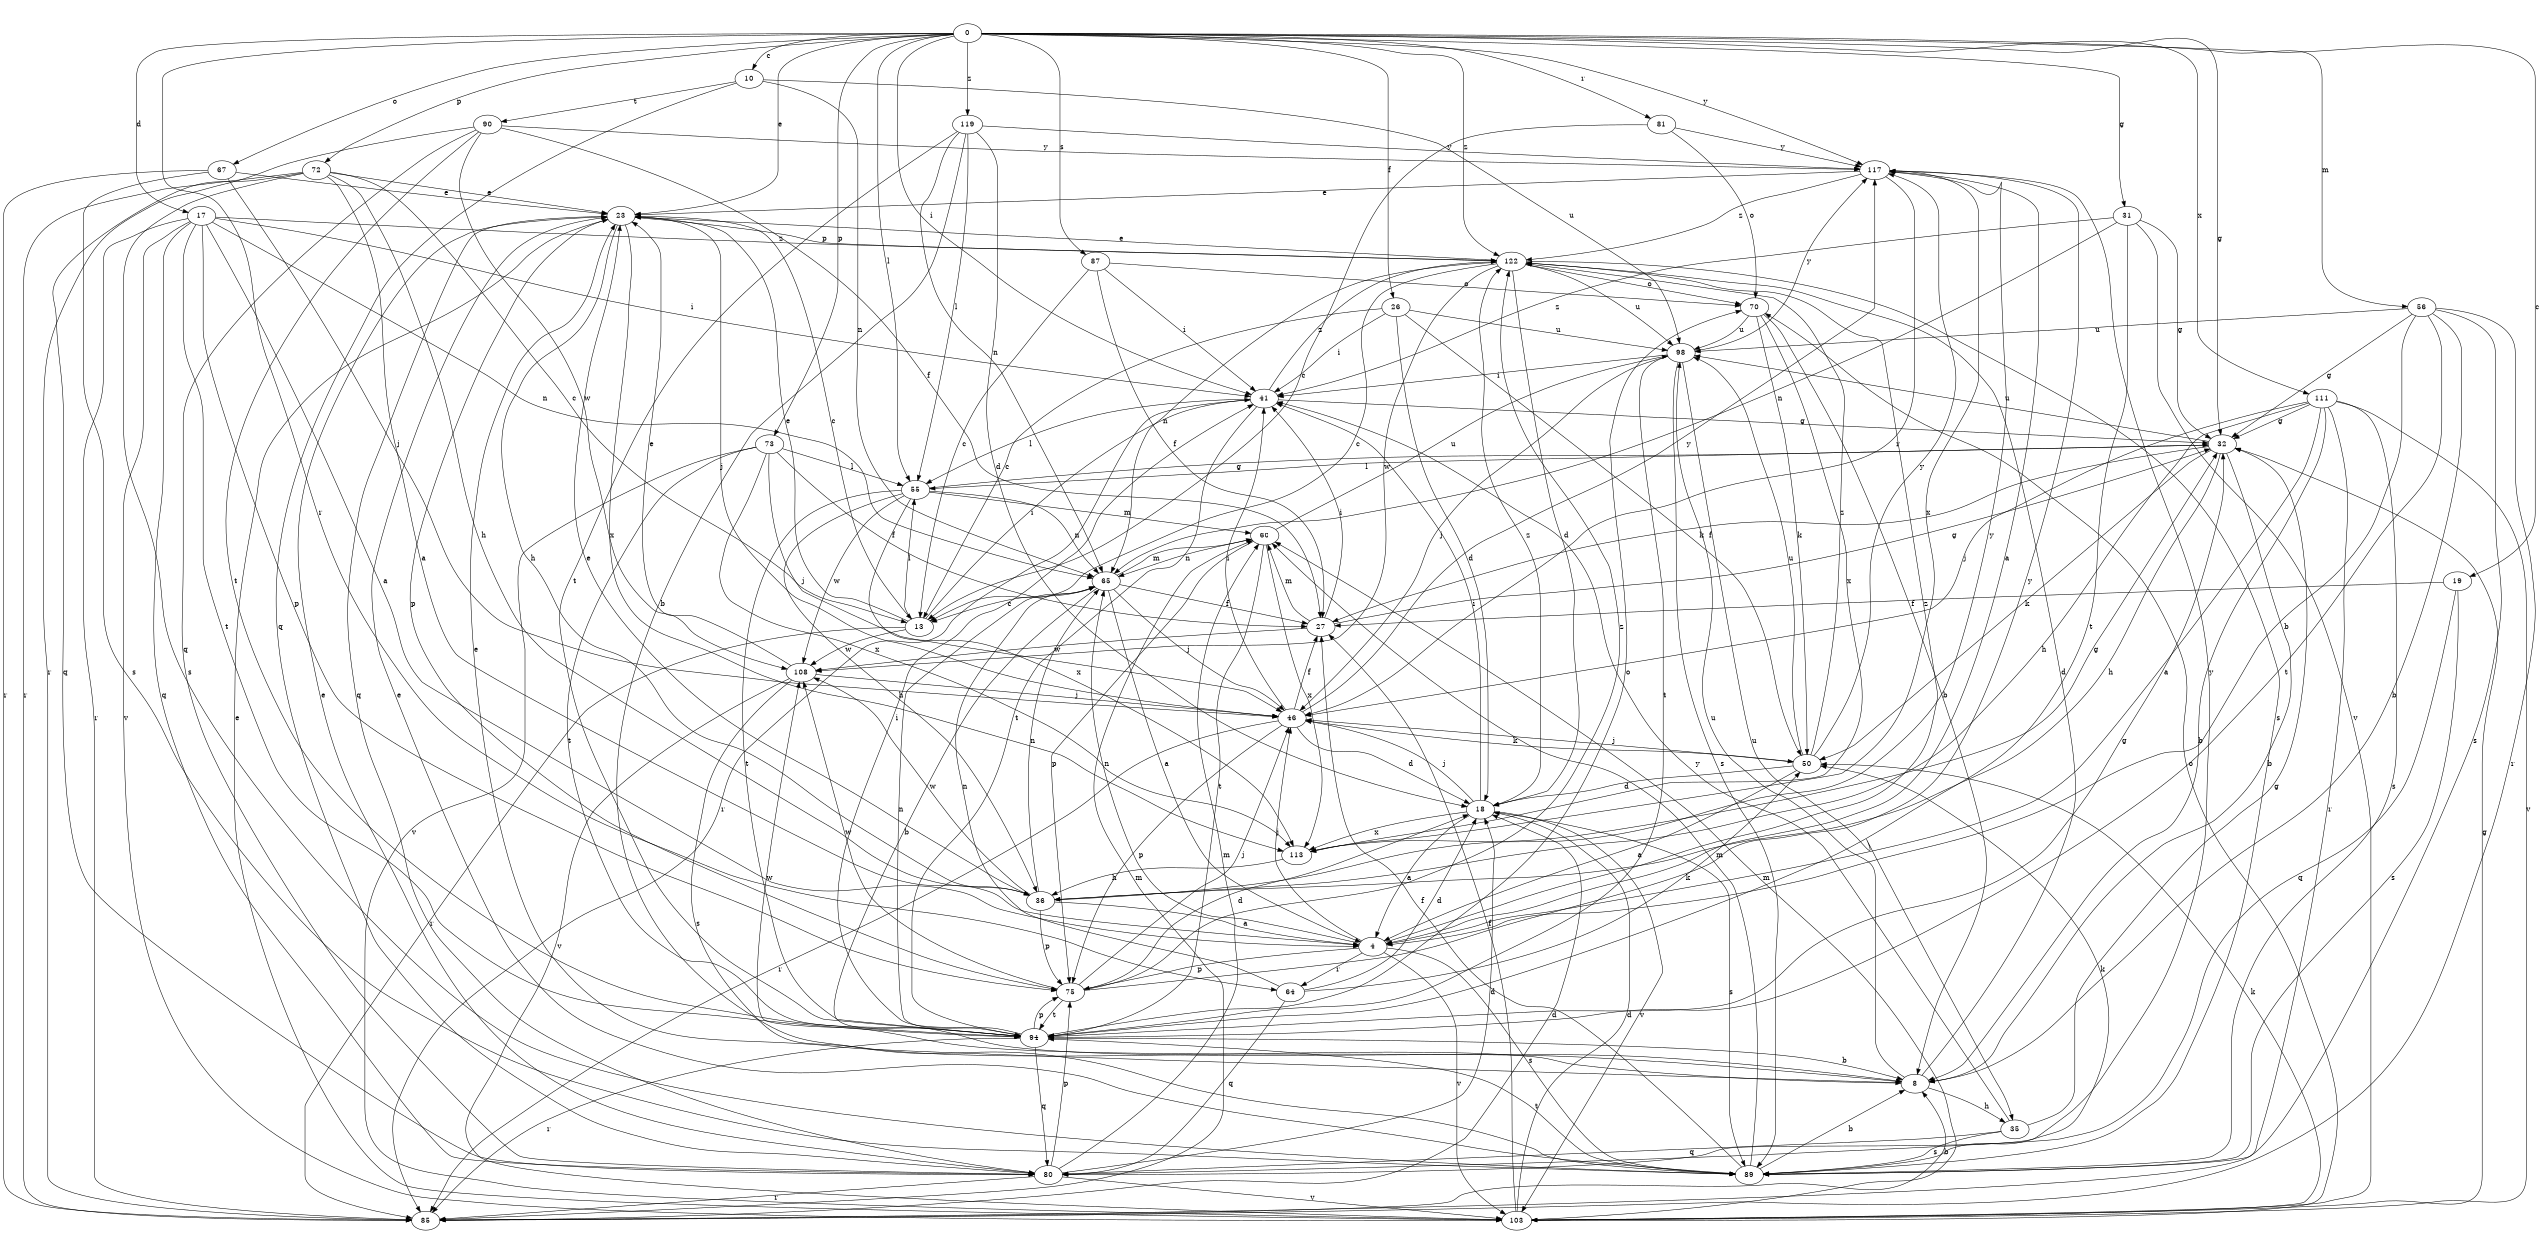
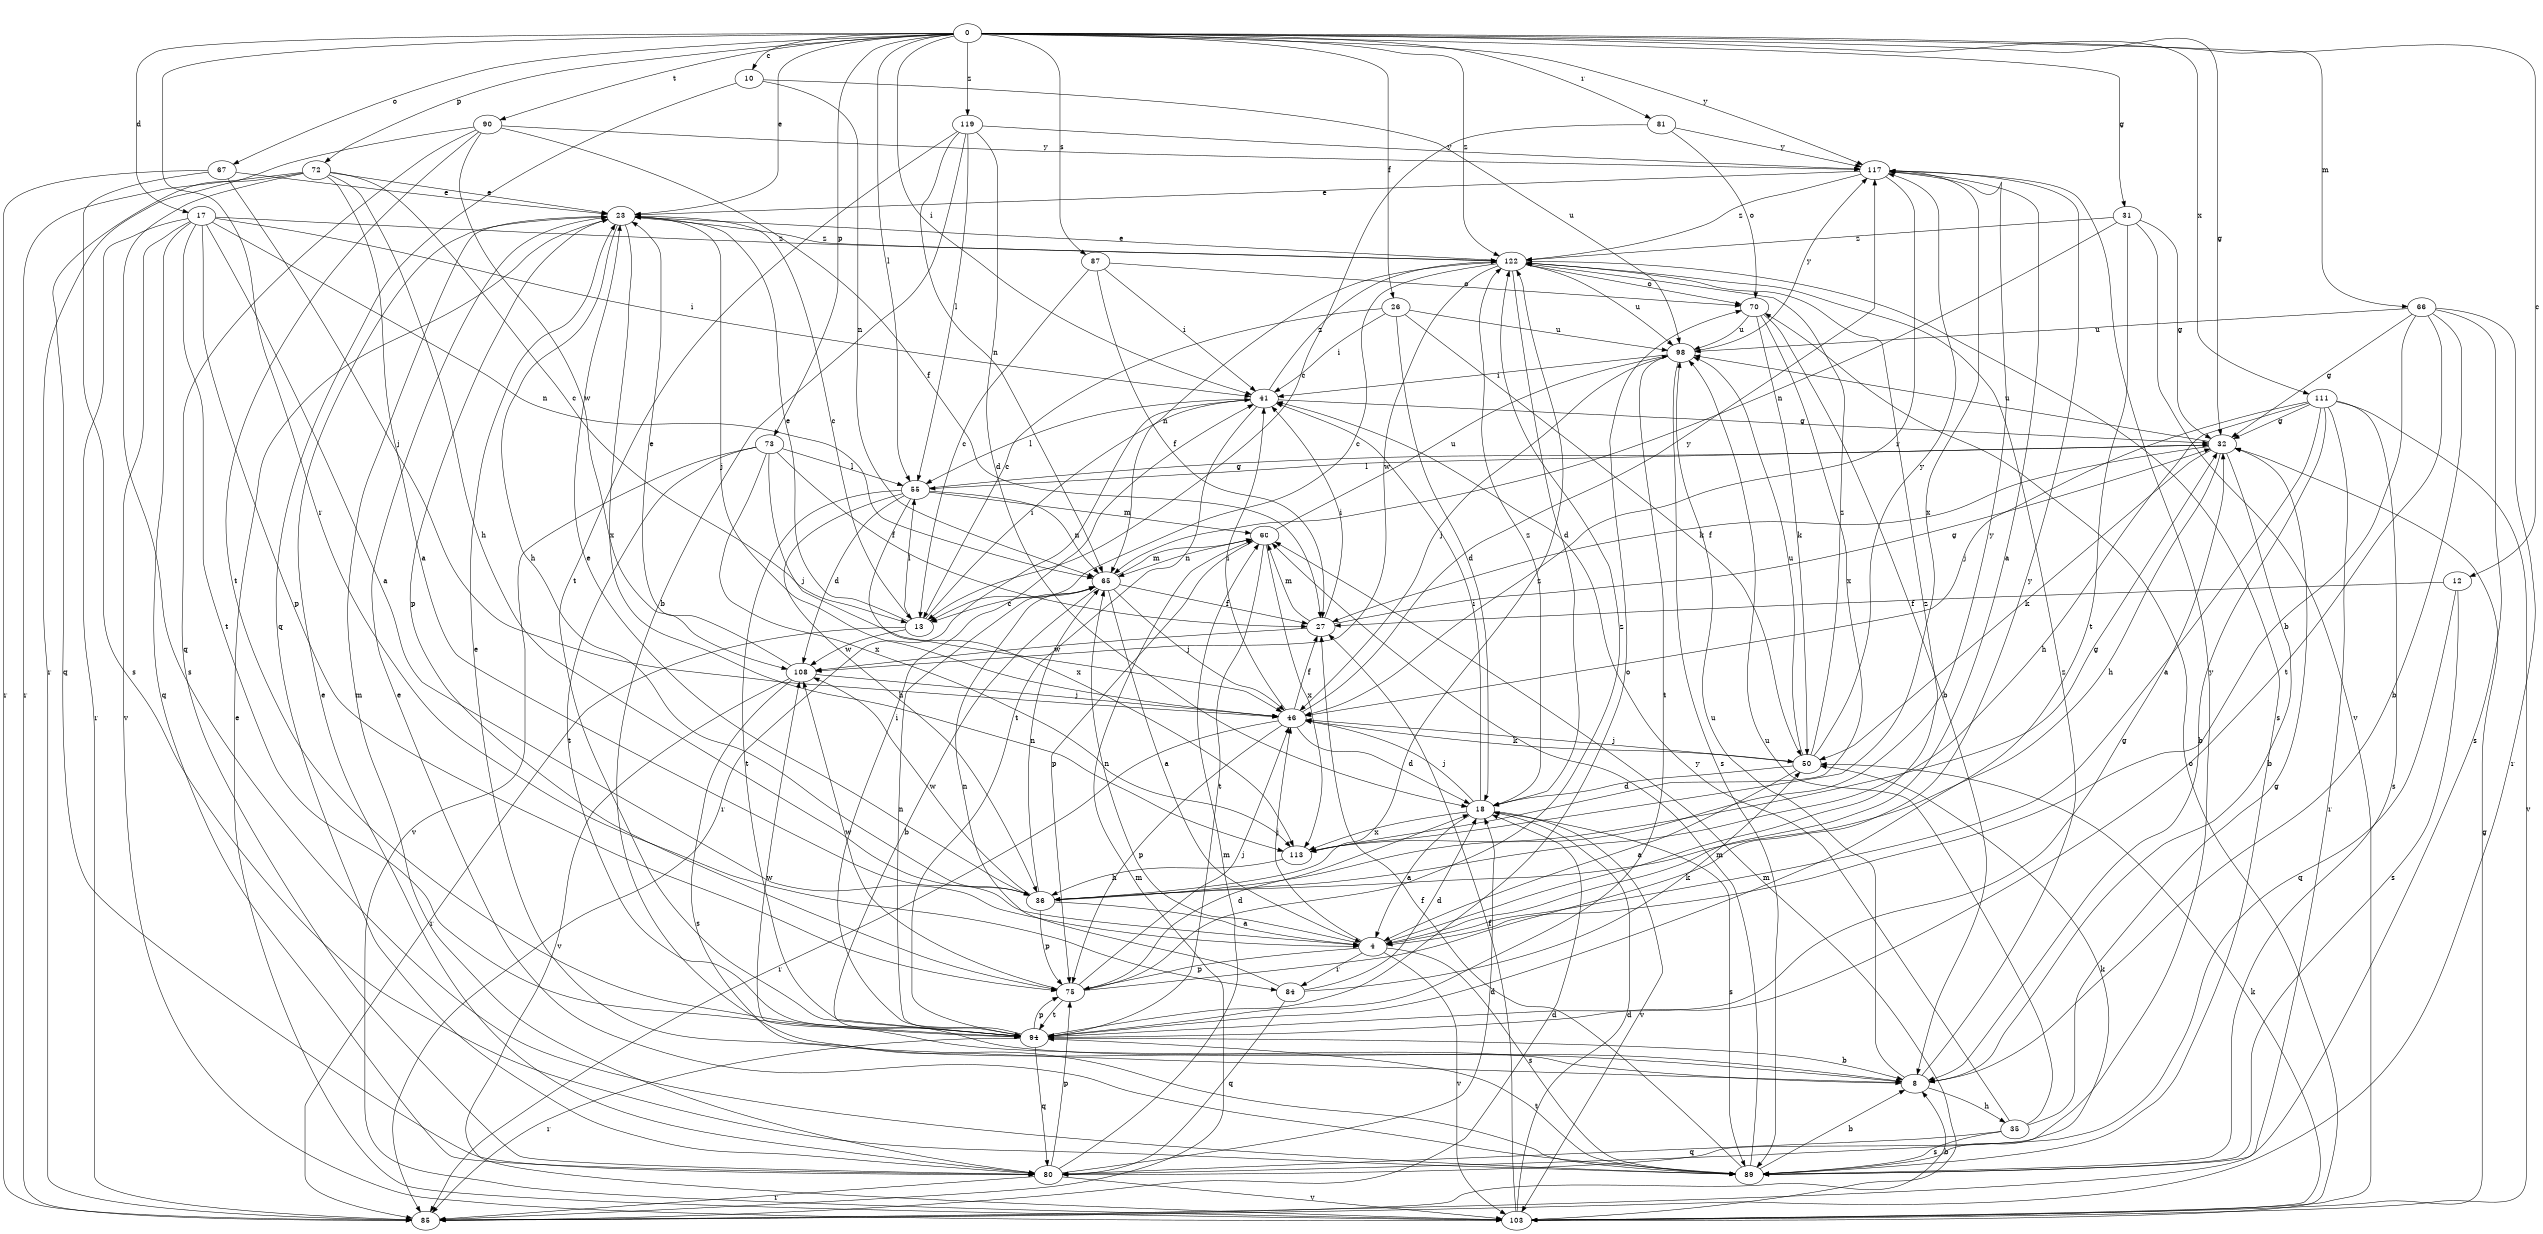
  strict digraph {
    0
    10
-   12 [label=19]
+   12
    17
    23
    26
    31
    32
    41
    55
-   56
+   56 [label=66]
    67
    72
    73
    81
-   84 [label=64]
+   84
    87
    90
    111
    117
    119
    122
    65
    98
    80
    89
    27
    4
    75
    103
    85
    94
    46
    13
    113
    36
    18
    50
    8
    108
    60
    70
    35
    0 -> 10 [label=c]
    0 -> 12 [label=c]
    0 -> 17 [label=d]
    0 -> 23 [label=e]
    0 -> 26 [label=f]
    0 -> 31 [label=g]
    0 -> 32 [label=g]
    0 -> 41 [label=i]
    0 -> 55 [label=l]
    0 -> 56 [label=m]
    0 -> 67 [label=o]
    0 -> 72 [label=p]
    0 -> 73 [label=p]
    0 -> 81 [label=r]
    0 -> 84 [label=r]
    0 -> 87 [label=s]
-   10 -> 90 [label=t]
+   0 -> 90 [label=t]
    0 -> 111 [label=x]
    0 -> 117 [label=y]
    0 -> 119 [label=z]
    0 -> 122 [label=z]
    10 -> 65 [label=n]
    10 -> 98 [label=u]
    10 -> 80 [label=q]
    12 -> 80 [label=q]
    12 -> 89 [label=s]
    12 -> 27 [label=f]
    17 -> 41 [label=i]
    17 -> 122 [label=z]
    17 -> 65 [label=n]
    17 -> 80 [label=q]
    17 -> 4 [label=a]
    17 -> 75 [label=p]
    17 -> 103 [label=v]
    17 -> 85 [label=r]
    17 -> 94 [label=t]
-   23 -> 122 [label=p]
-   23 -> 80 [label=q]
+   23 -> 122 [label=z]
+   23 -> 80 [label=m]
    23 -> 75 [label=p]
    23 -> 46 [label=j]
    23 -> 13 [label=c]
    23 -> 113 [label=x]
    23 -> 36 [label=h]
    26 -> 41 [label=i]
    26 -> 98 [label=u]
    26 -> 13 [label=c]
    26 -> 18 [label=d]
    26 -> 50 [label=k]
    31 -> 32 [label=g]
-   31 -> 41 [label=z]
+   31 -> 122 [label=z]
    31 -> 65 [label=n]
    31 -> 103 [label=v]
    31 -> 94 [label=t]
    32 -> 55 [label=l]
    32 -> 98 [label=u]
    32 -> 27 [label=f]
    32 -> 36 [label=h]
    32 -> 50 [label=k]
    32 -> 8 [label=b]
    41 -> 32 [label=g]
    41 -> 55 [label=l]
    41 -> 122 [label=z]
    41 -> 85 [label=r]
    41 -> 94 [label=t]
    55 -> 32 [label=g]
    55 -> 65 [label=n]
    55 -> 94 [label=t]
    55 -> 113 [label=x]
    55 -> 36 [label=h]
-   55 -> 108 [label=w]
+   55 -> 108 [label=d]
    55 -> 60 [label=m]
    56 -> 32 [label=g]
    56 -> 98 [label=u]
    56 -> 89 [label=s]
    56 -> 4 [label=b]
    56 -> 85 [label=r]
    56 -> 94 [label=t]
    56 -> 8 [label=b]
    67 -> 23 [label=e]
    67 -> 89 [label=s]
    67 -> 85 [label=r]
    67 -> 46 [label=j]
    72 -> 23 [label=e]
    72 -> 80 [label=q]
    72 -> 89 [label=s]
    72 -> 4 [label=a]
    72 -> 85 [label=r]
    72 -> 13 [label=c]
    72 -> 36 [label=h]
    73 -> 55 [label=l]
    73 -> 27 [label=f]
    73 -> 103 [label=v]
    73 -> 94 [label=t]
    73 -> 46 [label=j]
    73 -> 113 [label=x]
    81 -> 117 [label=y]
    81 -> 13 [label=c]
    81 -> 70 [label=o]
    84 -> 65 [label=n]
    84 -> 80 [label=q]
    84 -> 18 [label=d]
    84 -> 50 [label=k]
    87 -> 41 [label=i]
    87 -> 27 [label=f]
    87 -> 13 [label=c]
    87 -> 70 [label=o]
    90 -> 117 [label=y]
    90 -> 80 [label=q]
    90 -> 27 [label=f]
    90 -> 85 [label=r]
    90 -> 94 [label=t]
    90 -> 108 [label=w]
    111 -> 32 [label=g]
    111 -> 89 [label=s]
    111 -> 4 [label=a]
    111 -> 103 [label=v]
    111 -> 85 [label=r]
    111 -> 46 [label=j]
    111 -> 36 [label=h]
    111 -> 8 [label=b]
    117 -> 23 [label=e]
    117 -> 122 [label=z]
    117 -> 4 [label=a]
    117 -> 46 [label=r]
    117 -> 113 [label=x]
    119 -> 55 [label=l]
    119 -> 117 [label=y]
    119 -> 65 [label=n]
    119 -> 94 [label=t]
    119 -> 18 [label=d]
    119 -> 8 [label=b]
    122 -> 23 [label=e]
    122 -> 65 [label=n]
    122 -> 98 [label=u]
    122 -> 89 [label=s]
    122 -> 13 [label=c]
    122 -> 18 [label=d]
    122 -> 108 [label=w]
    122 -> 70 [label=o]
    65 -> 27 [label=f]
    65 -> 4 [label=a]
    65 -> 46 [label=j]
    65 -> 13 [label=c]
    65 -> 8 [label=b]
    65 -> 60 [label=m]
    98 -> 41 [label=i]
    98 -> 117 [label=y]
    98 -> 89 [label=s]
    98 -> 94 [label=t]
    98 -> 46 [label=j]
    80 -> 23 [label=e]
    80 -> 117 [label=y]
    80 -> 75 [label=p]
    80 -> 103 [label=v]
    80 -> 85 [label=r]
    80 -> 18 [label=d]
    80 -> 60 [label=m]
    89 -> 23 [label=e]
    89 -> 27 [label=f]
    89 -> 94 [label=t]
    89 -> 50 [label=k]
    89 -> 8 [label=b]
    89 -> 60 [label=m]
    27 -> 32 [label=g]
    27 -> 41 [label=i]
    27 -> 108 [label=w]
    27 -> 60 [label=m]
    4 -> 84 [label=r]
    4 -> 122 [label=z]
    4 -> 65 [label=n]
    4 -> 89 [label=s]
    4 -> 75 [label=p]
    4 -> 103 [label=v]
    4 -> 46 [label=j]
    75 -> 117 [label=y]
    75 -> 122 [label=z]
    75 -> 94 [label=t]
    75 -> 46 [label=j]
    75 -> 18 [label=d]
    75 -> 108 [label=w]
    103 -> 23 [label=e]
    103 -> 32 [label=g]
    103 -> 27 [label=f]
    103 -> 18 [label=d]
    103 -> 50 [label=k]
    103 -> 60 [label=m]
    103 -> 70 [label=o]
    85 -> 18 [label=d]
    85 -> 8 [label=b]
    85 -> 60 [label=m]
    94 -> 32 [label=g]
    94 -> 41 [label=i]
    94 -> 65 [label=n]
    94 -> 80 [label=q]
    94 -> 75 [label=p]
    94 -> 85 [label=r]
    94 -> 8 [label=b]
    94 -> 70 [label=o]
    46 -> 41 [label=i]
    46 -> 117 [label=y]
    46 -> 27 [label=f]
    46 -> 75 [label=p]
    46 -> 85 [label=r]
    46 -> 18 [label=d]
    46 -> 50 [label=k]
    13 -> 23 [label=e]
    13 -> 41 [label=i]
    13 -> 55 [label=l]
    13 -> 85 [label=r]
    13 -> 108 [label=w]
    113 -> 32 [label=g]
    113 -> 36 [label=h]
    36 -> 23 [label=e]
    36 -> 117 [label=y]
+   36 -> 122 [label=z]
    36 -> 65 [label=n]
    36 -> 4 [label=a]
    36 -> 75 [label=p]
    36 -> 108 [label=w]
    18 -> 41 [label=i]
    18 -> 122 [label=z]
    18 -> 89 [label=s]
    18 -> 4 [label=a]
    18 -> 103 [label=v]
    18 -> 46 [label=j]
    18 -> 113 [label=x]
    50 -> 117 [label=y]
    50 -> 122 [label=z]
    50 -> 98 [label=u]
    50 -> 4 [label=a]
    50 -> 46 [label=j]
    50 -> 18 [label=d]
    8 -> 23 [label=e]
-   8 -> 122 [label=d]
+   8 -> 122 [label=z]
    8 -> 98 [label=u]
    8 -> 108 [label=w]
    8 -> 35 [label=h]
    108 -> 23 [label=e]
    108 -> 89 [label=s]
    108 -> 103 [label=v]
    108 -> 46 [label=j]
    60 -> 65 [label=n]
    60 -> 98 [label=u]
    60 -> 75 [label=p]
    60 -> 94 [label=t]
    60 -> 113 [label=x]
    70 -> 98 [label=u]
    70 -> 113 [label=x]
    70 -> 50 [label=k]
    70 -> 8 [label=b]
    35 -> 32 [label=g]
    35 -> 41 [label=y]
-   98 -> 35 [label=u]
+   35 -> 98 [label=u]
    35 -> 80 [label=q]
    35 -> 89 [label=s]
  }
